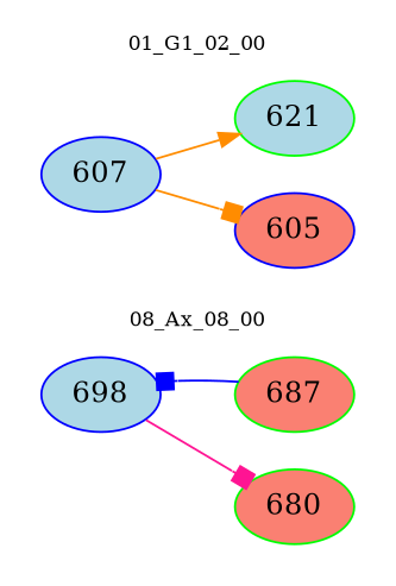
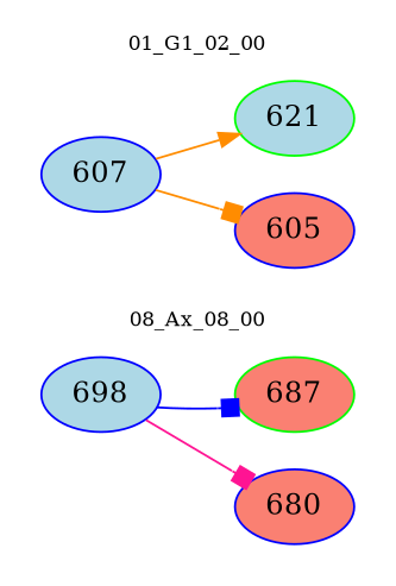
  digraph {
    rankdir=LR
    node [color=blue fillcolor=lightblue style=filled]
    edge [arrowhead=box color=darkorange]
    n1 [label=698]
-   n2 [color=green fillcolor=salmon label=680]
+   n2 [fillcolor=salmon label=680]
    n3 [color=green fillcolor=salmon label=687]
    n4 [label=607]
    n5 [fillcolor=salmon label=605]
    n6 [color=green label=621]
    subgraph cluster_1 {
      color=white
      fontsize=10
      label="08_Ax_08_00"
      n1
      n2
      n3
    }
    subgraph cluster_2 {
      color=white
      fontsize=10
      label="01_G1_02_00"
      n4
      n5
      n6
    }
    n1 -> n2 [color=deeppink]
-   n3 -> n1 [color=blue]
+   n1 -> n3 [color=blue]
    n4 -> n5
    n4 -> n6 [arrowhead=normal]
  }
